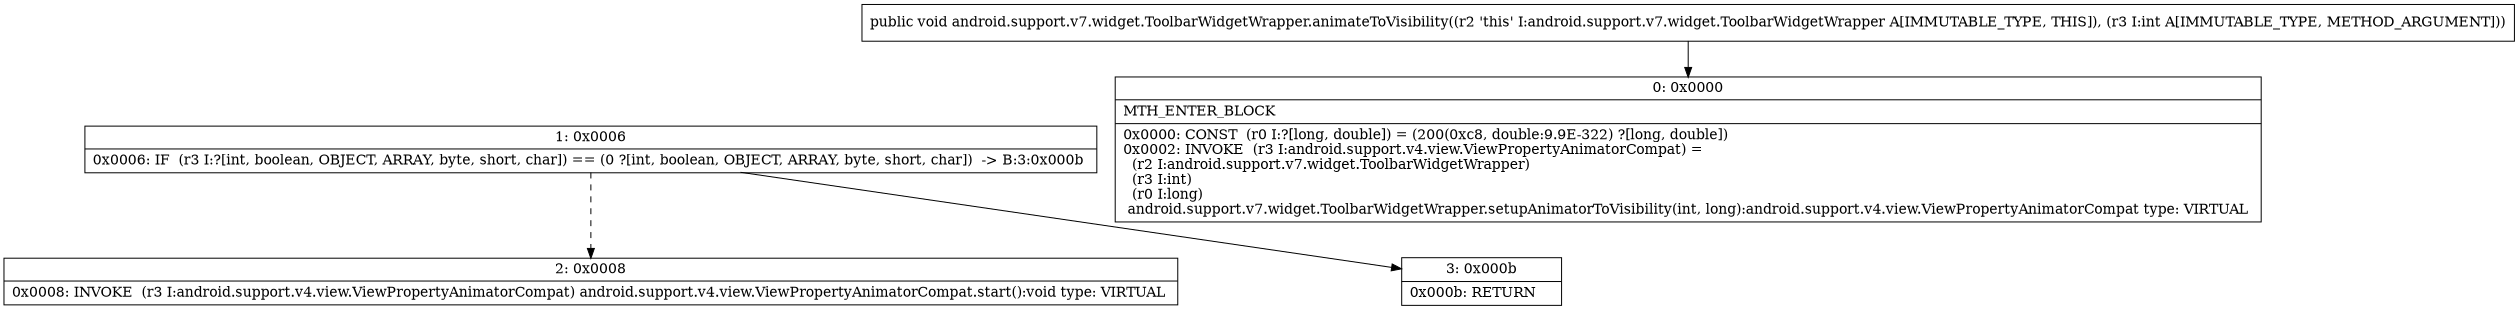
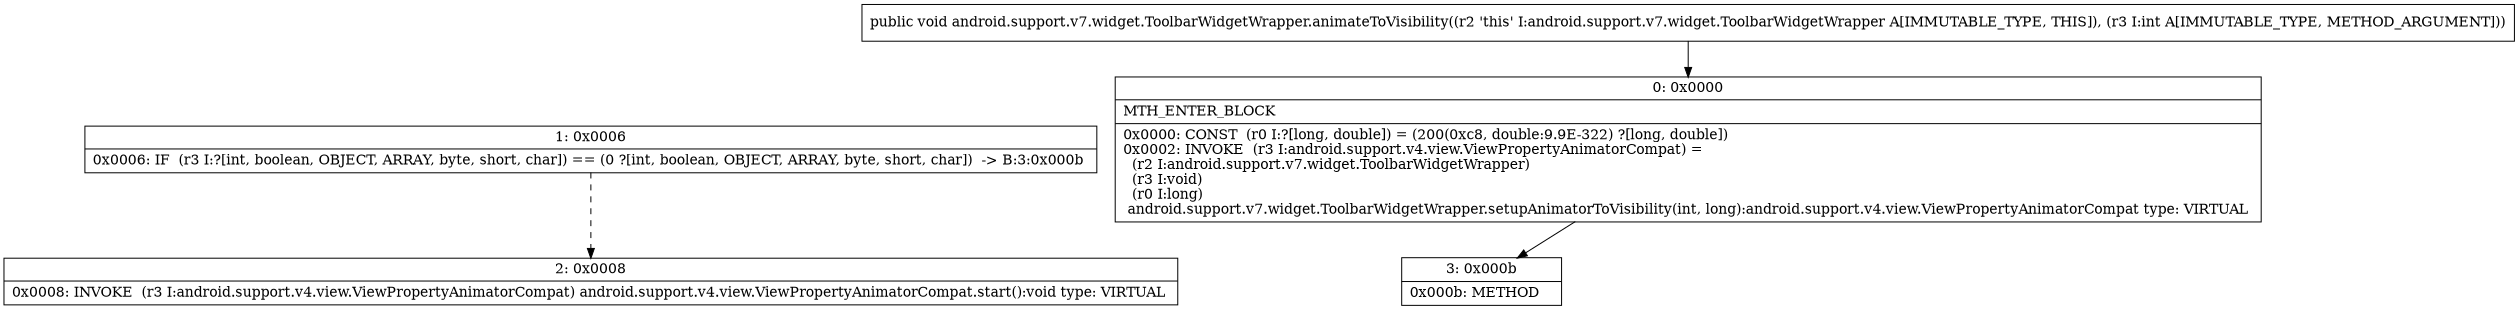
  digraph {
    node [shape=record]
-   n1 [label="{0\:\ 0x0000|MTH_ENTER_BLOCK\l|0x0000: CONST  (r0 I:?[long, double]) = (200(0xc8, double:9.9E\-322) ?[long, double]) \l0x0002: INVOKE  (r3 I:android.support.v4.view.ViewPropertyAnimatorCompat) = \l  (r2 I:android.support.v7.widget.ToolbarWidgetWrapper)\l  (r3 I:int)\l  (r0 I:long)\l android.support.v7.widget.ToolbarWidgetWrapper.setupAnimatorToVisibility(int, long):android.support.v4.view.ViewPropertyAnimatorCompat type: VIRTUAL \l}"]
+   n1 [label="{0\:\ 0x0000|MTH_ENTER_BLOCK\l|0x0000: CONST  (r0 I:?[long, double]) = (200(0xc8, double:9.9E\-322) ?[long, double]) \l0x0002: INVOKE  (r3 I:android.support.v4.view.ViewPropertyAnimatorCompat) = \l  (r2 I:android.support.v7.widget.ToolbarWidgetWrapper)\l  (r3 I:void)\l  (r0 I:long)\l android.support.v7.widget.ToolbarWidgetWrapper.setupAnimatorToVisibility(int, long):android.support.v4.view.ViewPropertyAnimatorCompat type: VIRTUAL \l}"]
    n2 [label="{1\:\ 0x0006|0x0006: IF  (r3 I:?[int, boolean, OBJECT, ARRAY, byte, short, char]) == (0 ?[int, boolean, OBJECT, ARRAY, byte, short, char])  \-\> B:3:0x000b \l}"]
    n3 [label="{2\:\ 0x0008|0x0008: INVOKE  (r3 I:android.support.v4.view.ViewPropertyAnimatorCompat) android.support.v4.view.ViewPropertyAnimatorCompat.start():void type: VIRTUAL \l}"]
-   n4 [label="{3\:\ 0x000b|0x000b: RETURN   \l}"]
+   n4 [label="{3\:\ 0x000b|0x000b: METHOD   \l}"]
    n5 [label="{public void android.support.v7.widget.ToolbarWidgetWrapper.animateToVisibility((r2 'this' I:android.support.v7.widget.ToolbarWidgetWrapper A[IMMUTABLE_TYPE, THIS]), (r3 I:int A[IMMUTABLE_TYPE, METHOD_ARGUMENT])) }"]
    n2 -> n3 [style=dashed]
-   n2 -> n4
+   n1 -> n4
    n5 -> n1
  }
